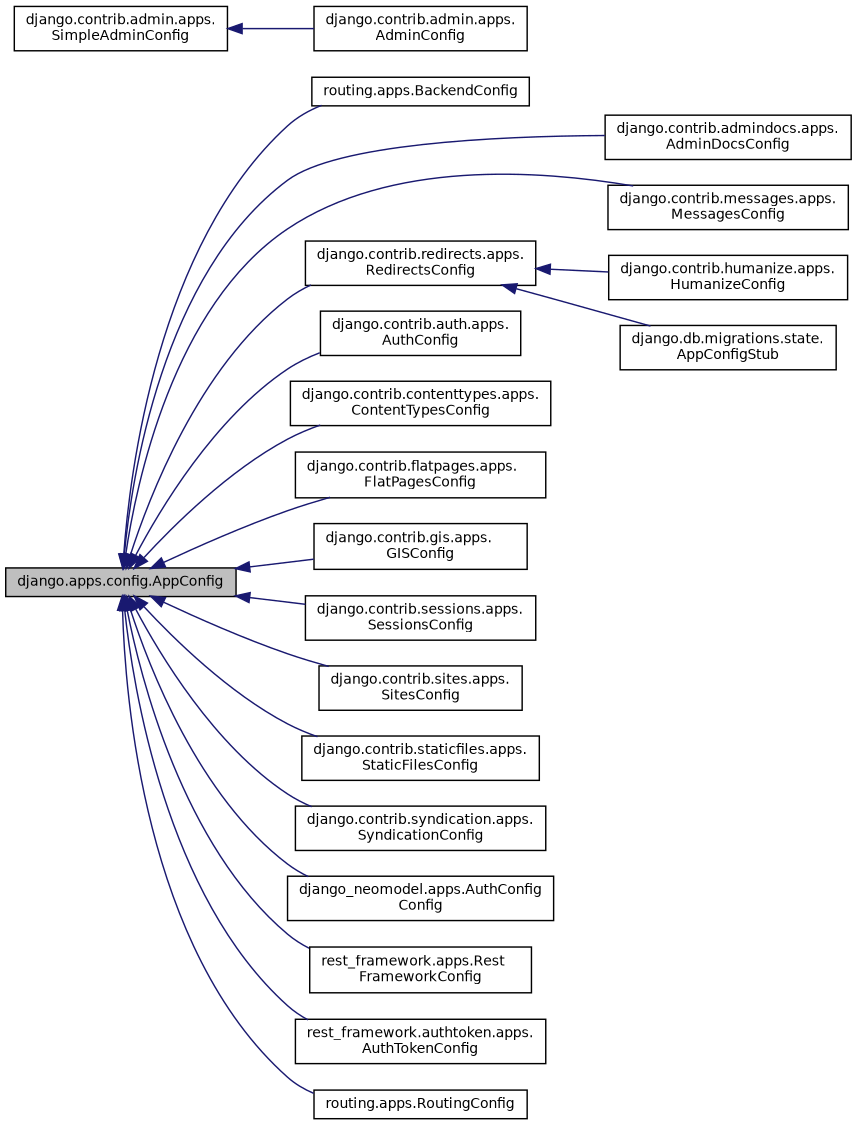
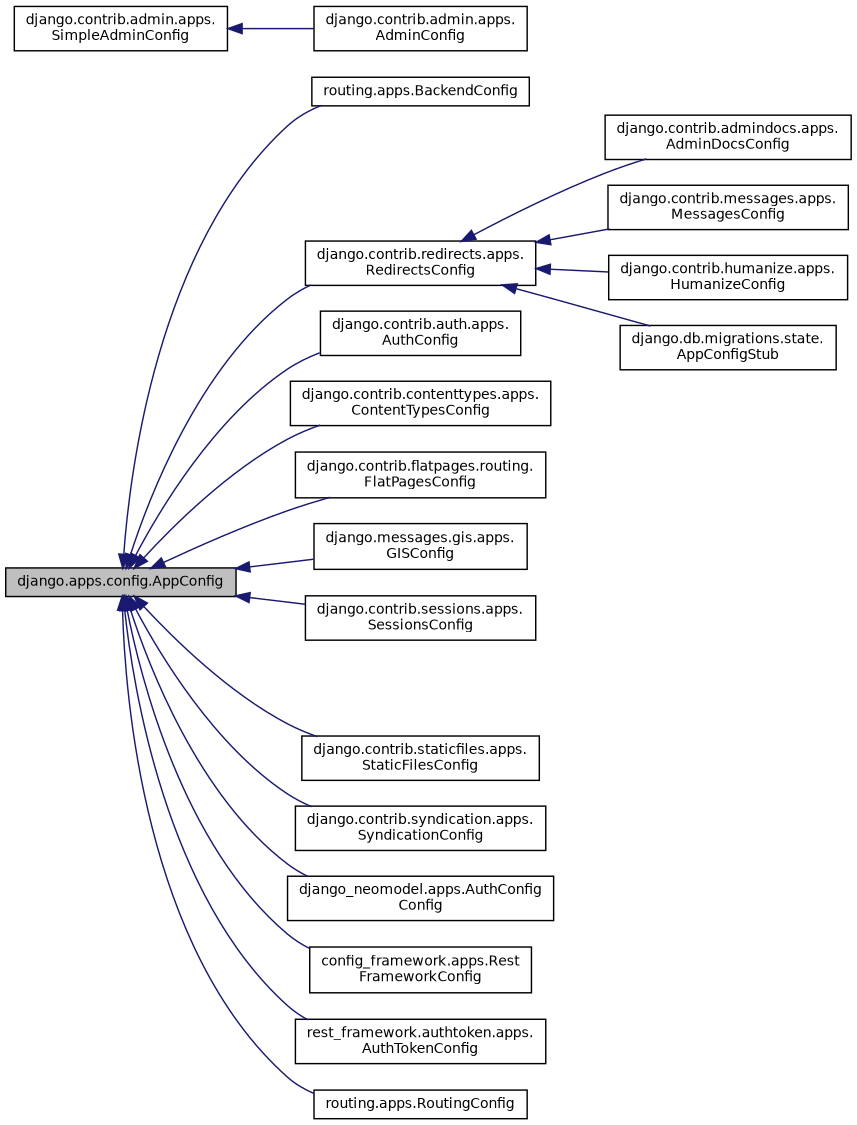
  digraph {
    rankdir=LR
    node [color=black fillcolor=white fontname=Helvetica fontsize=10 shape=record style=filled]
    edge [color=midnightblue dir=back fontname=Helvetica fontsize=10 labelfontname=Helvetica labelfontsize=10 style=solid]
    n1 [fillcolor=grey75 fontcolor=black height=0.2 label="django.apps.config.AppConfig" width=0.4]
    n2 [height=0.2 label="routing.apps.BackendConfig" width=0.4]
    n3 [height=0.2 label="django.contrib.admindocs.apps.\lAdminDocsConfig" width=0.4]
    n4 [height=0.2 label="django.contrib.auth.apps.\lAuthConfig" width=0.4]
    n5 [height=0.2 label="django.contrib.contenttypes.apps.\lContentTypesConfig" width=0.4]
-   n6 [height=0.2 label="django.contrib.flatpages.apps.\lFlatPagesConfig" width=0.4]
-   n7 [height=0.2 label="django.contrib.gis.apps.\lGISConfig" width=0.4]
+   n6 [height=0.2 label="django.contrib.flatpages.routing.\lFlatPagesConfig" width=0.4]
+   n7 [height=0.2 label="django.messages.gis.apps.\lGISConfig" width=0.4]
    n8 [height=0.2 label="django.contrib.messages.apps.\lMessagesConfig" width=0.4]
    n9 [height=0.2 label="django.contrib.redirects.apps.\lRedirectsConfig" width=0.4]
    n10 [height=0.2 label="django.contrib.sessions.apps.\lSessionsConfig" width=0.4]
-   n11 [height=0.2 label="django.contrib.sites.apps.\lSitesConfig" width=0.4]
    n12 [height=0.2 label="django.contrib.staticfiles.apps.\lStaticFilesConfig" width=0.4]
    n13 [height=0.2 label="django.contrib.syndication.apps.\lSyndicationConfig" width=0.4]
    n14 [height=0.2 label="django_neomodel.apps.AuthConfig\lConfig" width=0.4]
-   n15 [height=0.2 label="rest_framework.apps.Rest\lFrameworkConfig" width=0.4]
+   n15 [height=0.2 label="config_framework.apps.Rest\lFrameworkConfig" width=0.4]
    n16 [height=0.2 label="rest_framework.authtoken.apps.\lAuthTokenConfig" width=0.4]
    n17 [height=0.2 label="routing.apps.RoutingConfig" width=0.4]
    n18 [height=0.2 label="django.contrib.admin.apps.\lSimpleAdminConfig" width=0.4]
    n19 [height=0.2 label="django.contrib.admin.apps.\lAdminConfig" width=0.4]
    n20 [height=0.2 label="django.contrib.humanize.apps.\lHumanizeConfig" width=0.4]
    n21 [height=0.2 label="django.db.migrations.state.\lAppConfigStub" width=0.4]
    n1 -> n2
-   n1 -> n3
+   n9 -> n3
    n1 -> n4
    n1 -> n5
    n1 -> n6
    n1 -> n7
-   n1 -> n8
+   n9 -> n8
    n1 -> n9
    n1 -> n10
-   n1 -> n11
    n1 -> n12
    n1 -> n13
    n1 -> n14
    n1 -> n15
    n1 -> n16
    n1 -> n17
    n9 -> n20
    n9 -> n21
    n18 -> n19
  }
